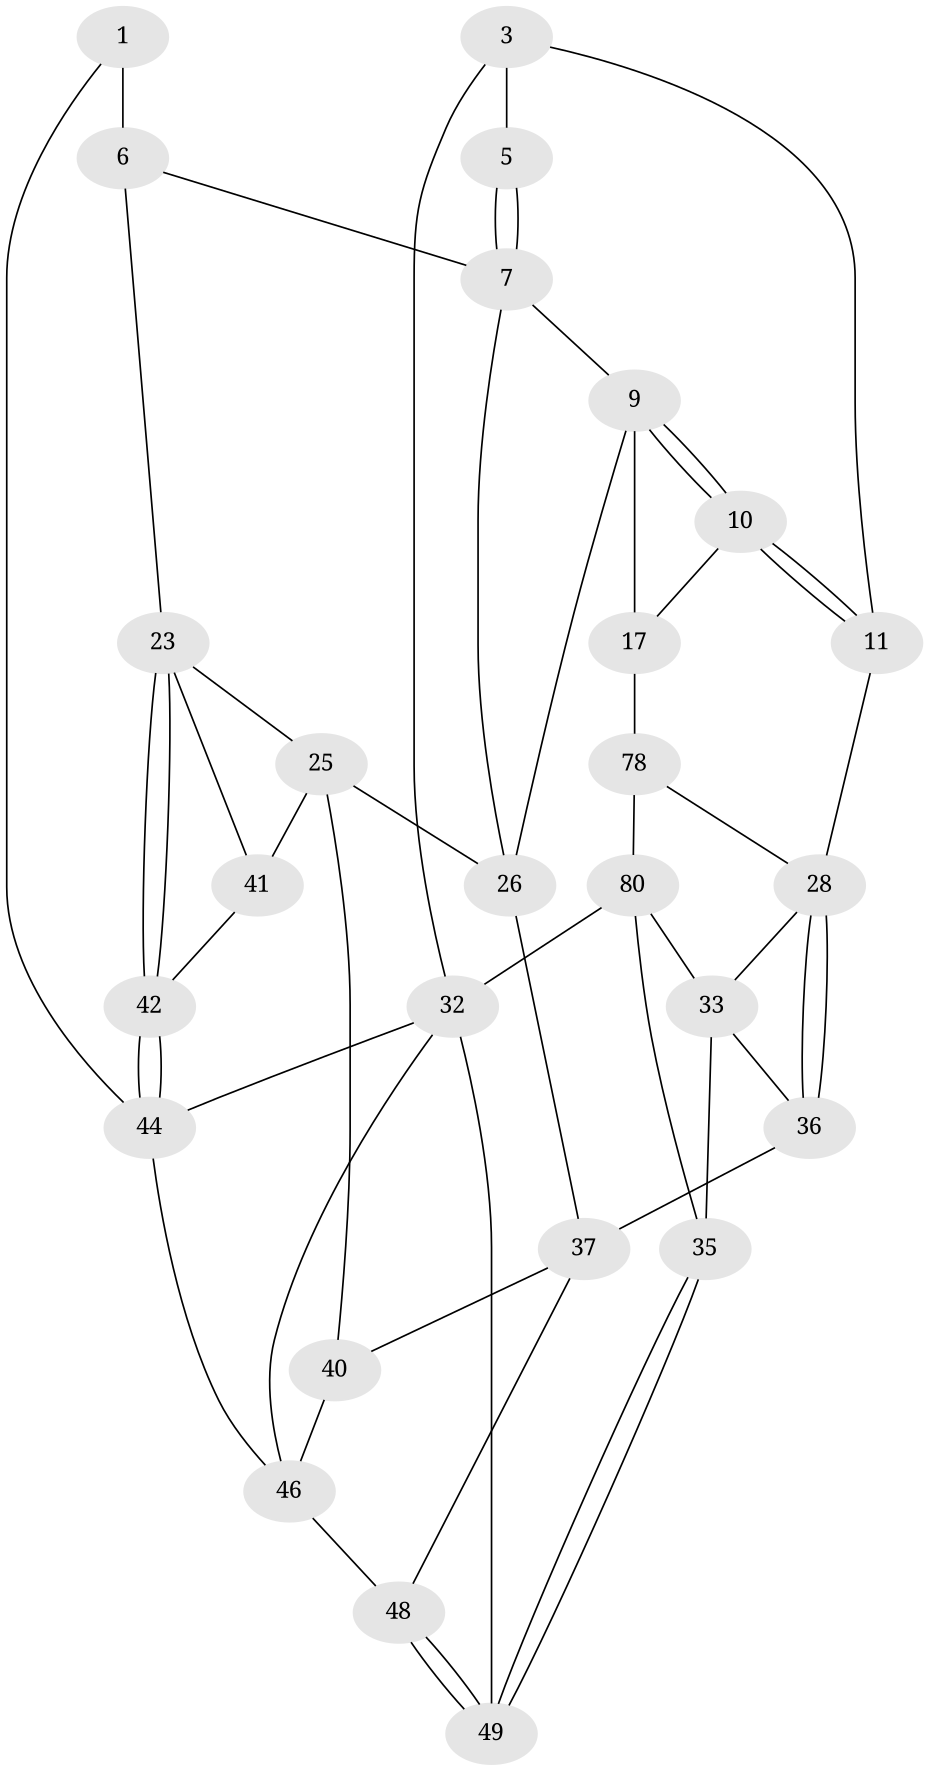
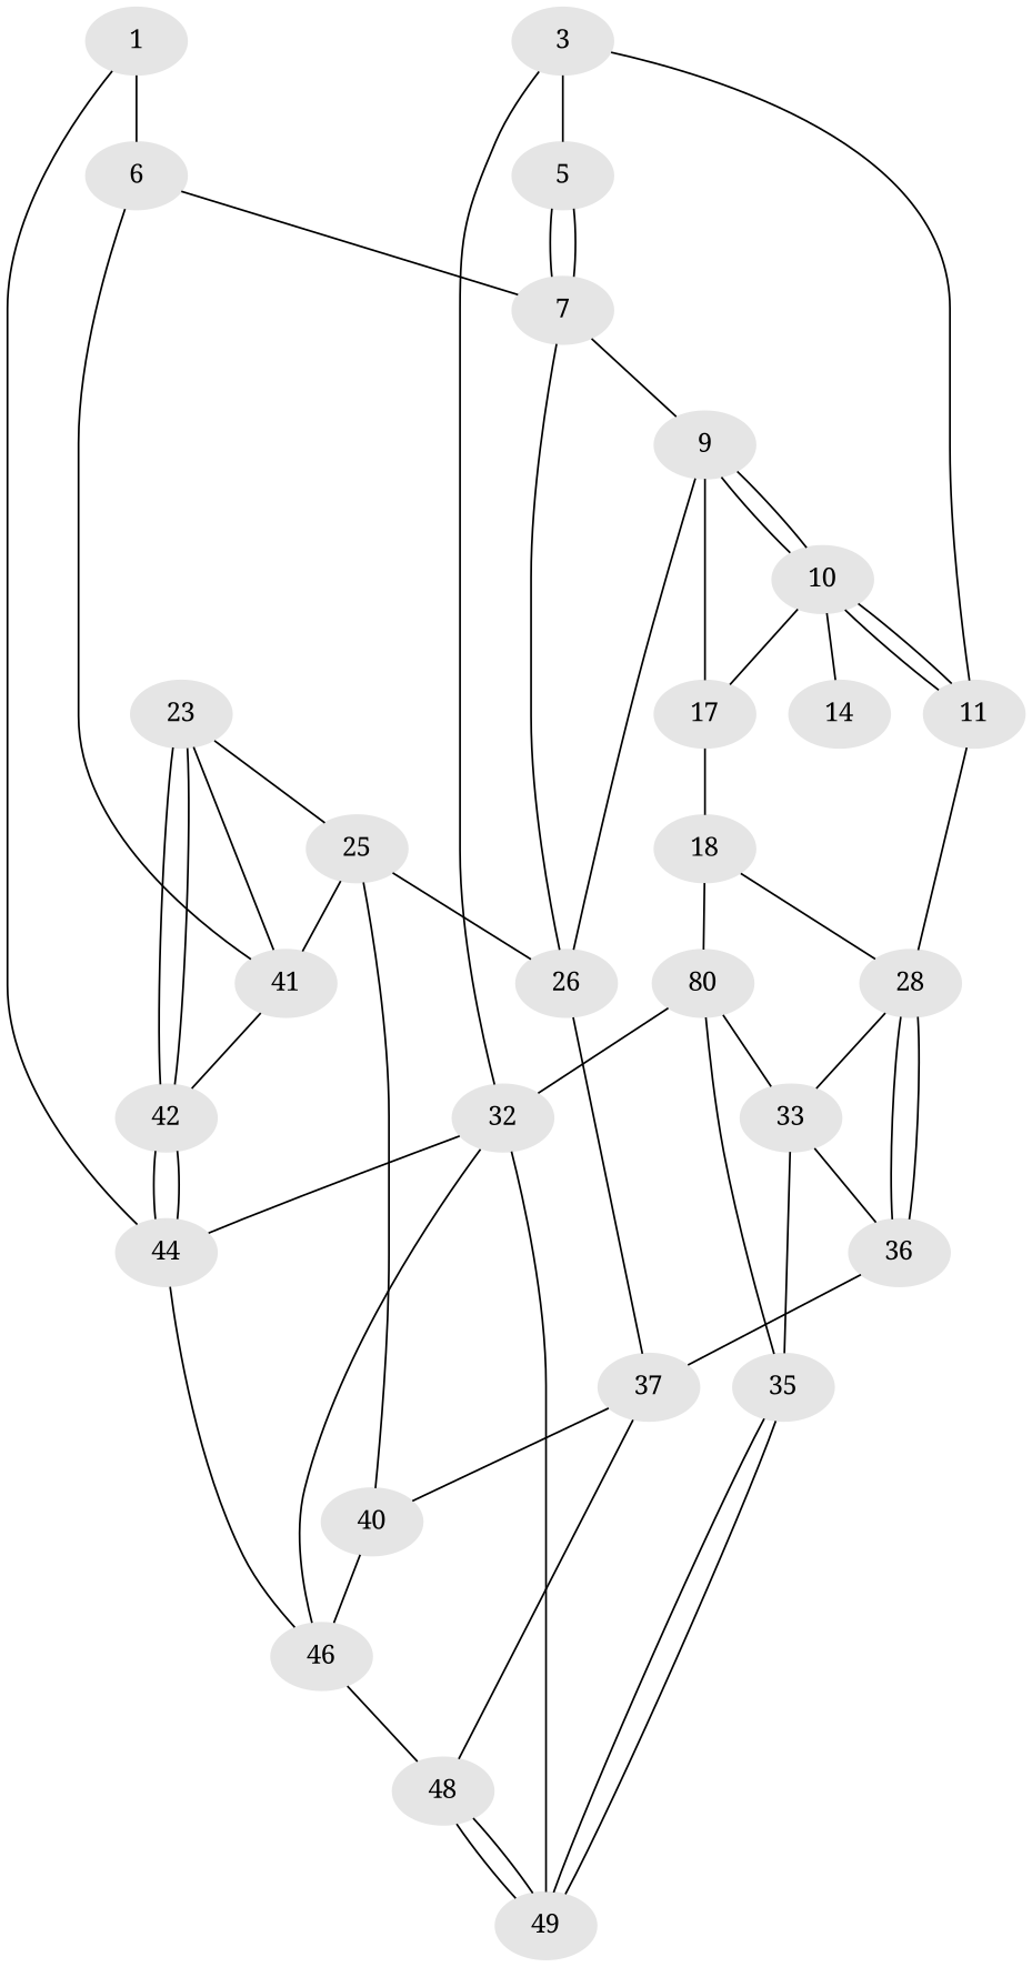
  graph {
    fontname="Noto Serif"
    node [color=gray90 fontname="Noto Serif" style=filled]
    edge [fontname="Noto Serif"]
    1 [super="+2"]
    6 [super="+22"]
    44 [super="+45"]
    3 [super="+4"]
    5
    11
    32 [super="+51"]
    7 [super="+8"]
    23 [super="+24"]
    46 [super="+47"]
    28 [super="+29"]
    49 [super="+50"]
    9 [super="+20"]
    26 [super="+27"]
    25 [super="+39"]
    41
    42 [super="+43"]
    10 [super="+15"]
    17 [super="+21"]
    37 [super="+38"]
-   18 [super="+19" label=78]
+   14 [super="+16"]
+   18 [super="+19"]
    n23 [label=80 super="+31"]
    33 [super="+34"]
    36
    35
    40
    48
    1 -- 6 [weight=2]
    1 -- 44
    6 -- 7
-   6 -- 23
+   6 -- 41
    44 -- 46
    3 -- 5
    3 -- 11
    3 -- 32
    5 -- 7
    5 -- 7
    11 -- 28
    32 -- 44
    32 -- 46
    32 -- 49 [weight=2]
    7 -- 9
    7 -- 26
    23 -- 25
    23 -- 41
    23 -- 42
    23 -- 42
    46 -- 48
    28 -- 33
    28 -- 36
    28 -- 36
    9 -- 26
    9 -- 10
    9 -- 10
    9 -- 17
    26 -- 37
    25 -- 26
    25 -- 41
    25 -- 40
    41 -- 42
    42 -- 44 [weight=2]
    42 -- 44
    10 -- 11
    10 -- 11
    10 -- 17
+   10 -- 14
    17 -- 18
    37 -- 40
    37 -- 48
    18 -- 28
    18 -- n23
    n23 -- 32
    n23 -- 33
    n23 -- 35
    33 -- 36
    33 -- 35
    36 -- 37
    35 -- 49
    35 -- 49
    40 -- 46
    48 -- 49
    48 -- 49
  }
